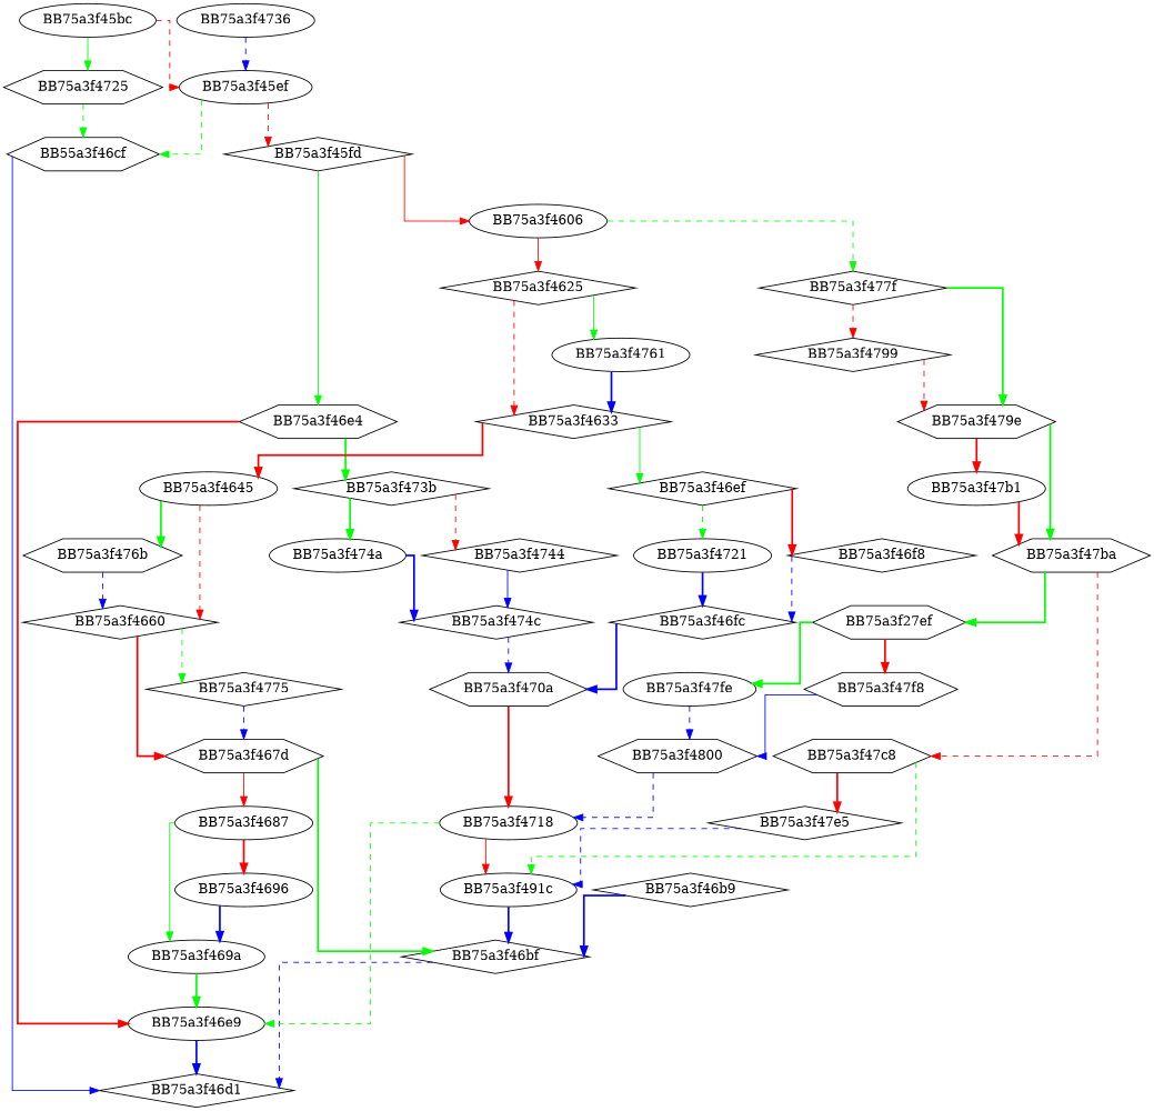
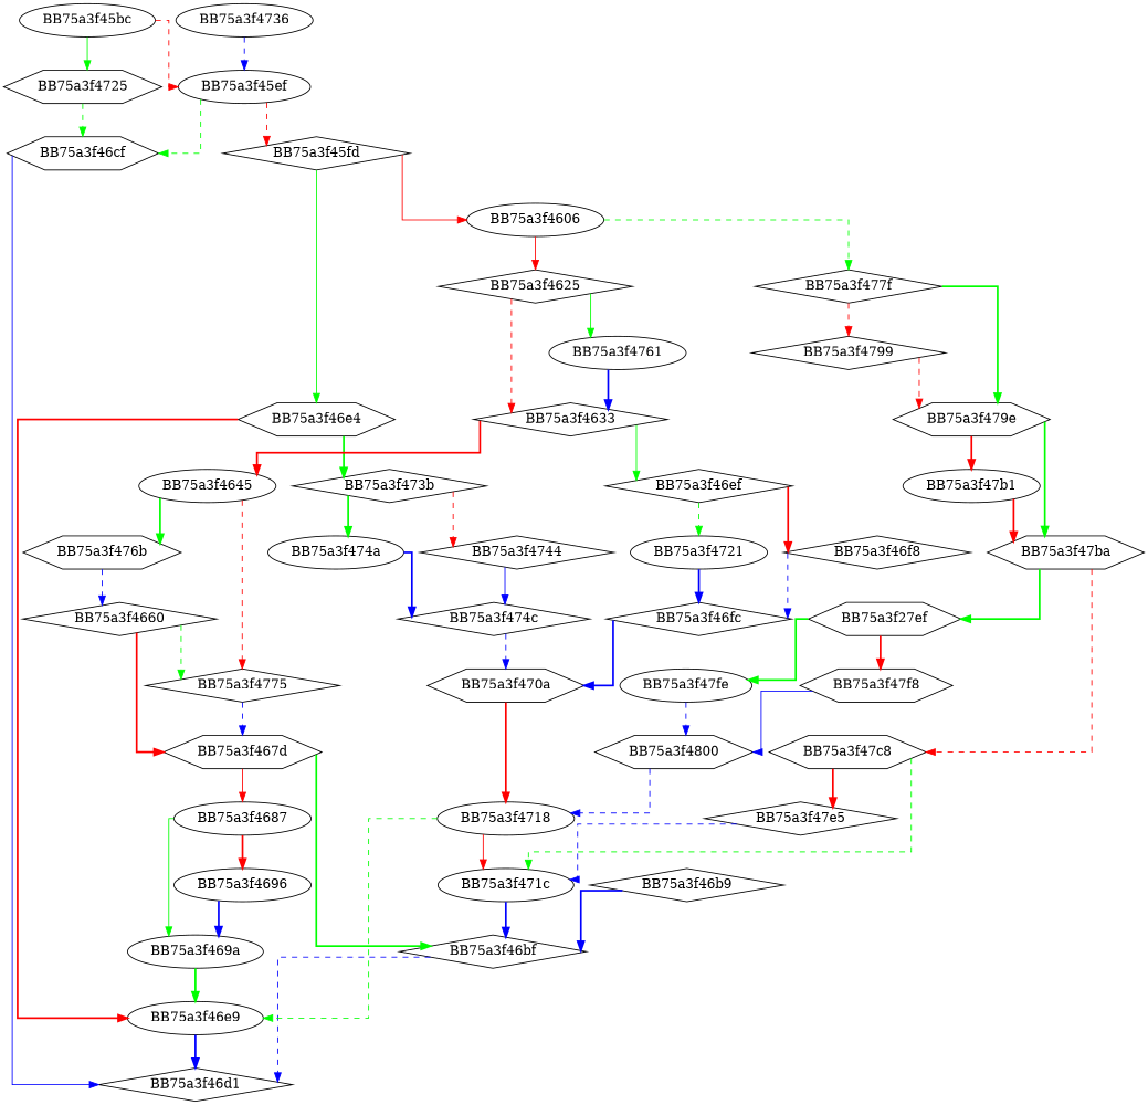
  digraph {
    splines=ortho
    node [shape=diamond]
    edge [color=red style=bold]
    BB75a3f45bc [shape=ellipse]
    BB75a3f4725 [shape=hexagon]
    BB75a3f45ef [shape=ellipse]
-   BB75a3f46cf [shape=hexagon label=BB55a3f46cf]
+   BB75a3f46cf [shape=hexagon]
    BB75a3f45fd
    BB75a3f46d1
    BB75a3f4736 [shape=ellipse]
    BB75a3f46e4 [shape=hexagon]
    BB75a3f4606 [shape=ellipse]
    BB75a3f46e9 [shape=ellipse]
    BB75a3f473b
    BB75a3f477f
    BB75a3f4625
    BB75a3f474a [shape=ellipse]
    BB75a3f4744
    BB75a3f479e [shape=hexagon]
    BB75a3f4799
    BB75a3f4761 [shape=ellipse]
    BB75a3f4633
    BB75a3f47ba [shape=hexagon]
    BB75a3f47b1 [shape=ellipse]
    BB75a3f46ef
    BB75a3f4645 [shape=ellipse]
    BB75a3f4721 [shape=ellipse]
    BB75a3f46f8
    BB75a3f476b [shape=hexagon]
    BB75a3f4660
    BB75a3f46fc
    BB75a3f4775
    BB75a3f467d [shape=hexagon]
    BB75a3f46bf
    BB75a3f4687 [shape=ellipse]
    BB75a3f469a [shape=ellipse]
    BB75a3f4696 [shape=ellipse]
    BB75a3f46b9
    BB75a3f474c
    BB75a3f470a [shape=hexagon]
    BB75a3f4718 [shape=ellipse]
-   BB75a3f471c [shape=ellipse label=BB75a3f491c]
+   BB75a3f471c [shape=ellipse]
    n40 [label=BB75a3f27ef shape=hexagon]
    BB75a3f47c8 [shape=hexagon]
    BB75a3f47fe [shape=ellipse]
    BB75a3f47f8 [shape=hexagon]
    BB75a3f47e5
    BB75a3f4800 [shape=hexagon]
    BB75a3f45bc -> BB75a3f4725 [color=green style=solid]
    BB75a3f45bc -> BB75a3f45ef [style=dashed]
    BB75a3f4725 -> BB75a3f46cf [color=green style=dashed]
    BB75a3f45ef -> BB75a3f46cf [color=green style=dashed]
    BB75a3f45ef -> BB75a3f45fd [style=dashed]
    BB75a3f46cf -> BB75a3f46d1 [color=blue style=solid]
    BB75a3f45fd -> BB75a3f46e4 [color=green style=solid]
    BB75a3f45fd -> BB75a3f4606 [style=solid]
    BB75a3f4736 -> BB75a3f45ef [color=blue style=dashed]
    BB75a3f46e4 -> BB75a3f46e9
    BB75a3f46e4 -> BB75a3f473b [color=green]
    BB75a3f4606 -> BB75a3f477f [color=green style=dashed]
    BB75a3f4606 -> BB75a3f4625 [style=solid]
    BB75a3f46e9 -> BB75a3f46d1 [color=blue]
    BB75a3f473b -> BB75a3f474a [color=green]
    BB75a3f473b -> BB75a3f4744 [style=dashed]
    BB75a3f477f -> BB75a3f479e [color=green]
    BB75a3f477f -> BB75a3f4799 [style=dashed]
    BB75a3f4625 -> BB75a3f4761 [color=green style=solid]
    BB75a3f4625 -> BB75a3f4633 [style=dashed]
    BB75a3f474a -> BB75a3f474c [color=blue]
    BB75a3f4744 -> BB75a3f474c [color=blue style=solid]
    BB75a3f479e -> BB75a3f47ba [color=green]
    BB75a3f479e -> BB75a3f47b1
    BB75a3f4799 -> BB75a3f479e [style=dashed]
    BB75a3f4761 -> BB75a3f4633 [color=blue]
    BB75a3f4633 -> BB75a3f46ef [color=green style=solid]
    BB75a3f4633 -> BB75a3f4645
    BB75a3f47ba -> n40 [color=green]
    BB75a3f47ba -> BB75a3f47c8 [style=dashed]
    BB75a3f47b1 -> BB75a3f47ba
    BB75a3f46ef -> BB75a3f4721 [color=green style=dashed]
    BB75a3f46ef -> BB75a3f46f8
    BB75a3f4645 -> BB75a3f476b [color=green]
-   BB75a3f4645 -> BB75a3f4660 [style=dashed]
+   BB75a3f4645 -> BB75a3f4775 [style=dashed]
    BB75a3f4721 -> BB75a3f46fc [color=blue]
    BB75a3f46f8 -> BB75a3f46fc [color=blue style=dashed]
    BB75a3f476b -> BB75a3f4660 [color=blue style=dashed]
    BB75a3f4660 -> BB75a3f4775 [color=green style=dashed]
    BB75a3f4660 -> BB75a3f467d
    BB75a3f46fc -> BB75a3f470a [color=blue]
    BB75a3f4775 -> BB75a3f467d [color=blue style=dashed]
    BB75a3f467d -> BB75a3f46bf [color=green]
    BB75a3f467d -> BB75a3f4687 [style=solid]
    BB75a3f46bf -> BB75a3f46d1 [color=blue style=dashed]
    BB75a3f4687 -> BB75a3f469a [color=green style=solid]
    BB75a3f4687 -> BB75a3f4696
    BB75a3f469a -> BB75a3f46e9 [color=green]
    BB75a3f4696 -> BB75a3f469a [color=blue]
    BB75a3f46b9 -> BB75a3f46bf [color=blue]
    BB75a3f474c -> BB75a3f470a [color=blue style=dashed]
    BB75a3f470a -> BB75a3f4718
    BB75a3f4718 -> BB75a3f46e9 [color=green style=dashed]
    BB75a3f4718 -> BB75a3f471c [style=solid]
    BB75a3f471c -> BB75a3f46bf [color=blue]
    n40 -> BB75a3f47fe [color=green]
    n40 -> BB75a3f47f8
    BB75a3f47c8 -> BB75a3f471c [color=green style=dashed]
    BB75a3f47c8 -> BB75a3f47e5
    BB75a3f47fe -> BB75a3f4800 [color=blue style=dashed]
    BB75a3f47f8 -> BB75a3f4800 [color=blue style=solid]
    BB75a3f47e5 -> BB75a3f471c [color=blue style=dashed]
    BB75a3f4800 -> BB75a3f4718 [color=blue style=dashed]
  }
